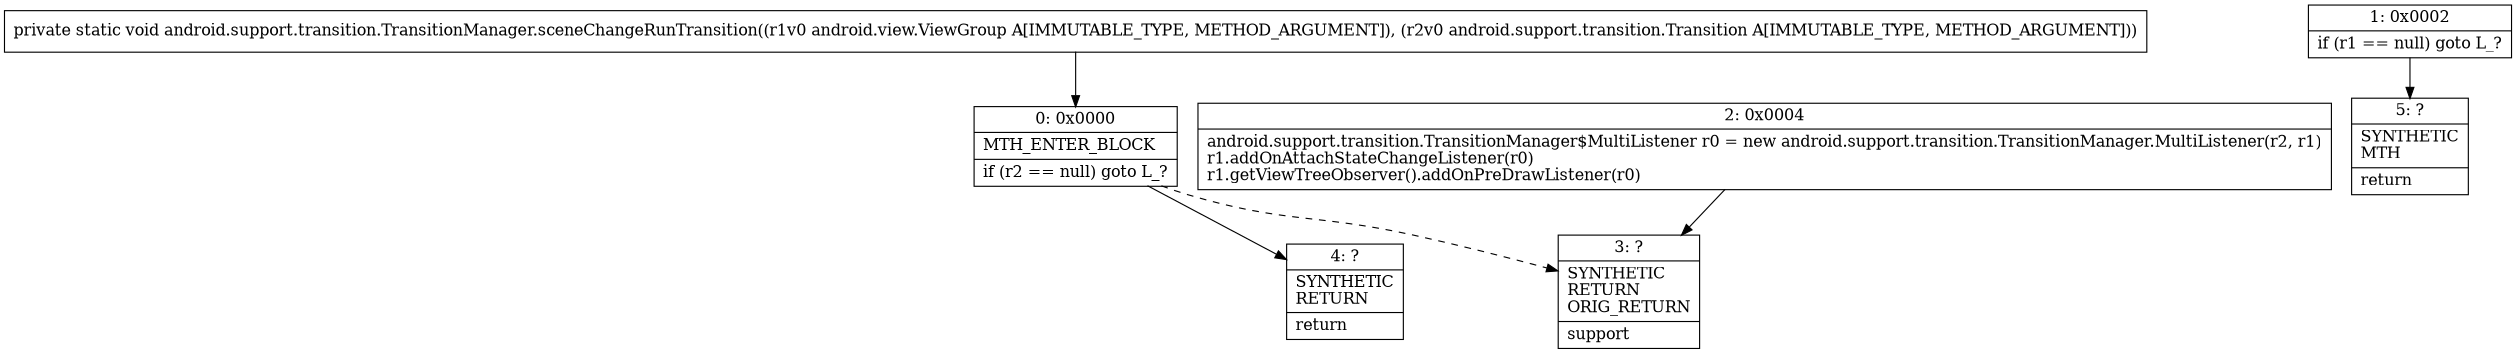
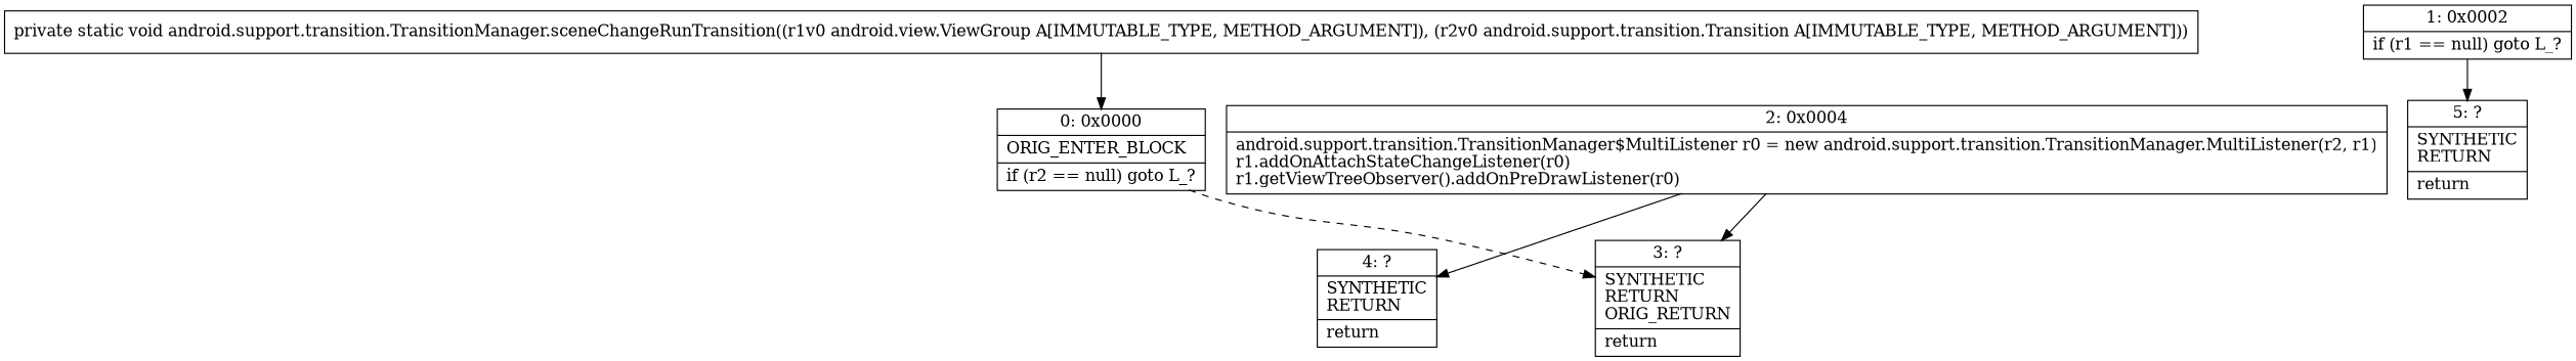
  digraph {
    node [shape=record]
-   n1 [label="{0\:\ 0x0000|MTH_ENTER_BLOCK\l|if (r2 == null) goto L_?\l}"]
+   n1 [label="{0\:\ 0x0000|ORIG_ENTER_BLOCK\l|if (r2 == null) goto L_?\l}"]
    n2 [label="{4\:\ ?|SYNTHETIC\lRETURN\l|return\l}"]
-   n3 [label="{3\:\ ?|SYNTHETIC\lRETURN\lORIG_RETURN\l|support\l}"]
+   n3 [label="{3\:\ ?|SYNTHETIC\lRETURN\lORIG_RETURN\l|return\l}"]
    n4 [label="{1\:\ 0x0002|if (r1 == null) goto L_?\l}"]
-   n5 [label="{5\:\ ?|SYNTHETIC\lMTH\l|return\l}"]
+   n5 [label="{5\:\ ?|SYNTHETIC\lRETURN\l|return\l}"]
    n6 [label="{2\:\ 0x0004|android.support.transition.TransitionManager$MultiListener r0 = new android.support.transition.TransitionManager.MultiListener(r2, r1)\lr1.addOnAttachStateChangeListener(r0)\lr1.getViewTreeObserver().addOnPreDrawListener(r0)\l}"]
    n7 [label="{private static void android.support.transition.TransitionManager.sceneChangeRunTransition((r1v0 android.view.ViewGroup A[IMMUTABLE_TYPE, METHOD_ARGUMENT]), (r2v0 android.support.transition.Transition A[IMMUTABLE_TYPE, METHOD_ARGUMENT])) }"]
-   n1 -> n2
+   n6 -> n2
    n1 -> n3 [style=dashed]
    n4 -> n5
    n6 -> n3
    n7 -> n1
  }
